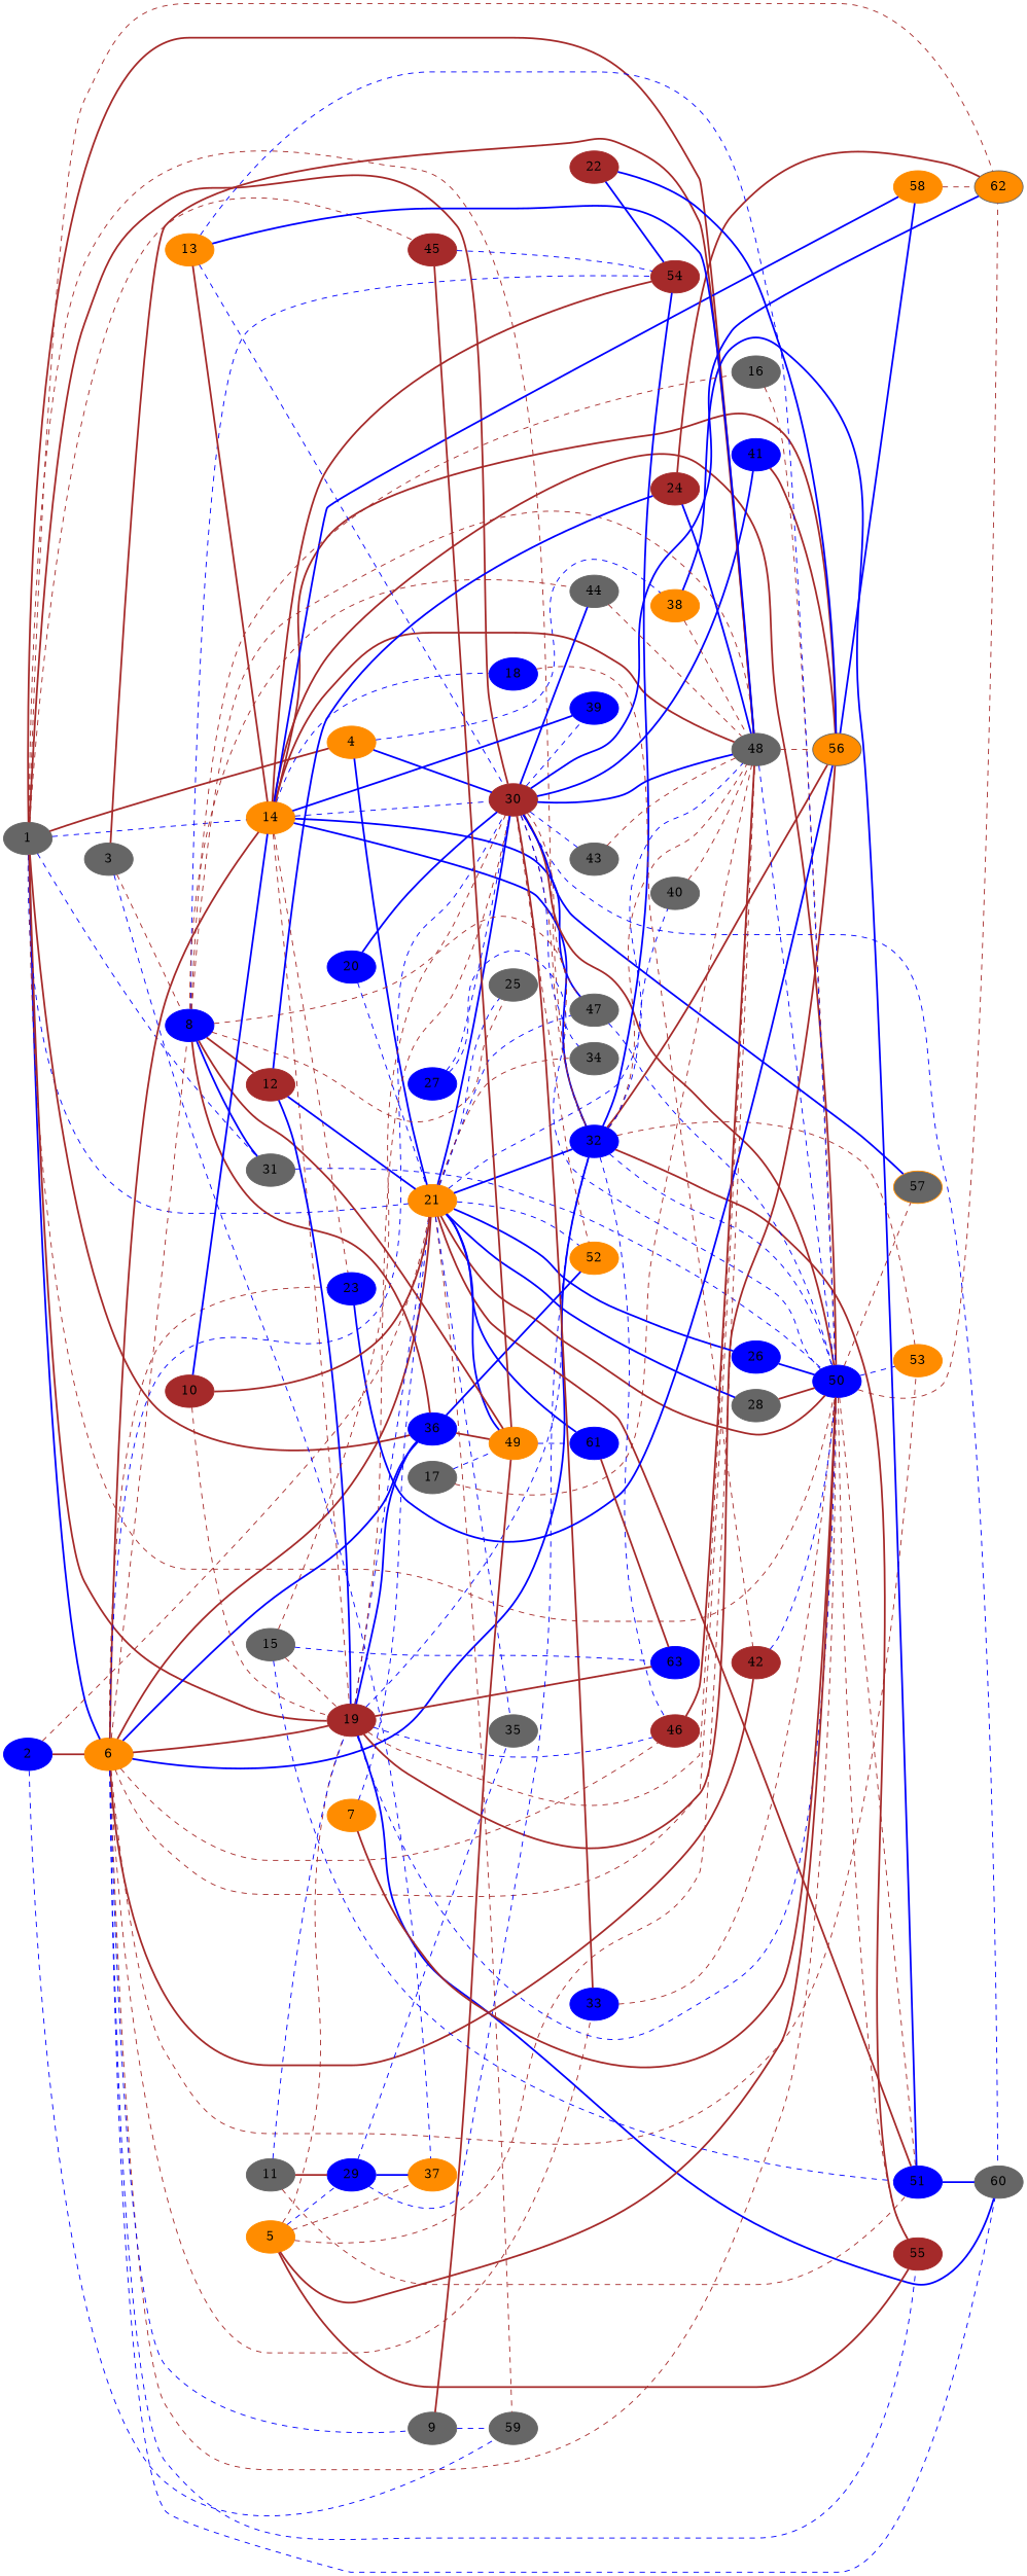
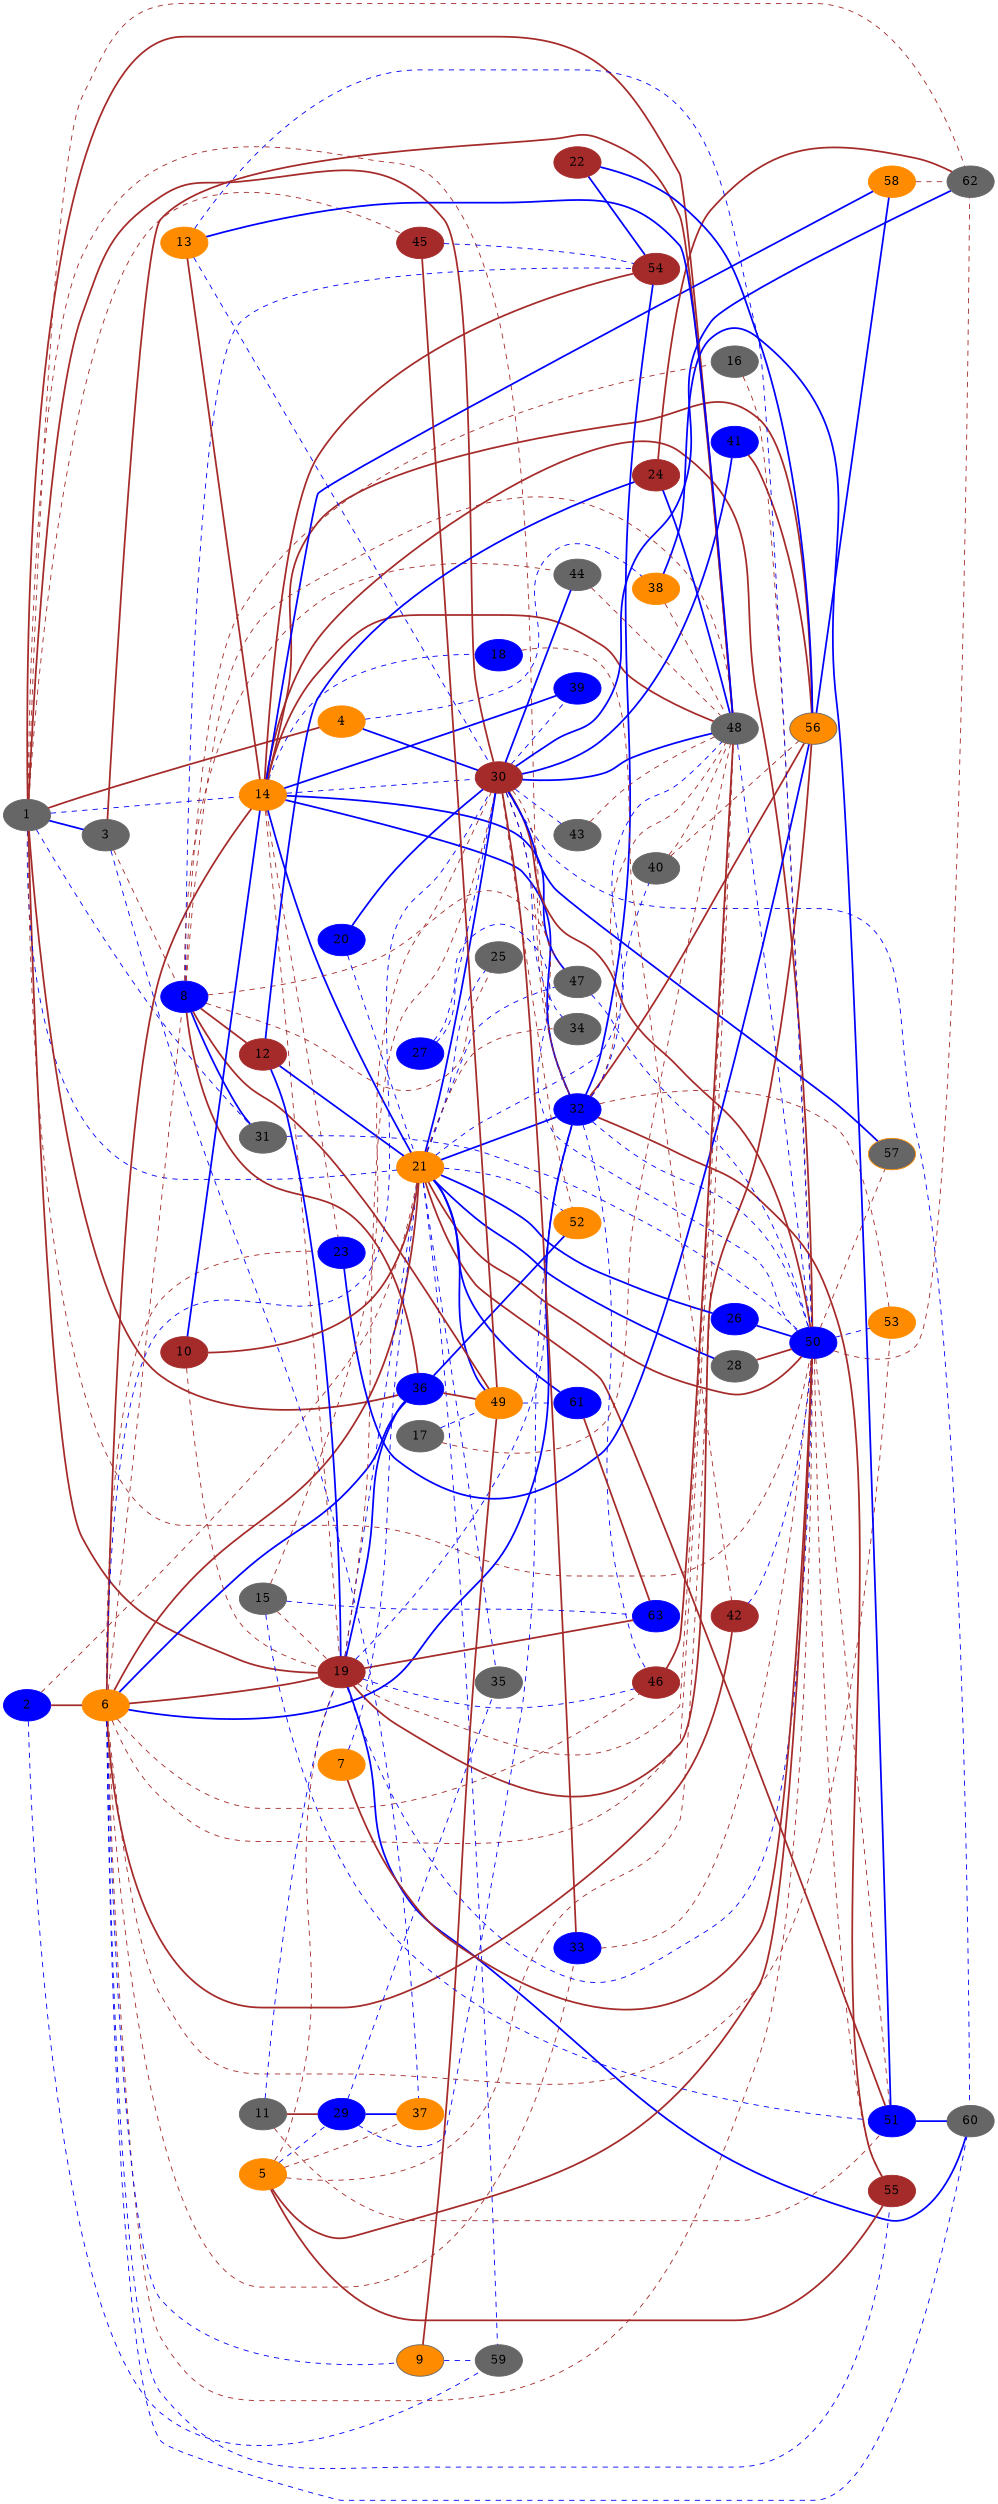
  graph {
    rankdir=LR
    node [color=gray40 style=filled]
    edge [color=blue style=dashed weight=1.0]
    4 [color=darkorange]
    1
    6 [color=darkorange]
    14 [color=darkorange]
    19 [color=brown]
    21 [color=darkorange]
    30 [color=brown]
    31
    32 [color=blue]
    36 [color=blue]
    45 [color=brown]
    48
    50 [color=blue]
-   62 [fillcolor=darkorange]
+   62
    38 [color=darkorange]
    8 [color=blue]
    55 [color=brown]
-   9
+   9 [fillcolor=darkorange]
    23 [color=blue]
    33 [color=blue]
    42 [color=brown]
    46 [color=brown]
    53 [color=darkorange]
    60
    54 [color=brown]
    18 [color=blue]
    39 [color=blue]
    47
    56 [fillcolor=darkorange]
    58 [color=darkorange]
    63 [color=blue]
    59
    25
    49 [color=darkorange]
    51 [color=blue]
    26 [color=blue]
    28
    34
    35
    52 [color=darkorange]
    61 [color=blue]
    44
    41 [color=blue]
    43
    57 [color=darkorange fillcolor=gray40]
    40
    2 [color=blue]
    3
    37 [color=darkorange]
    12 [color=brown]
    16
    5 [color=darkorange]
    29 [color=blue]
    7 [color=darkorange]
    24 [color=brown]
    10 [color=brown]
    11
    13 [color=darkorange]
    15
    17
    20 [color=blue]
    22 [color=brown]
    27 [color=blue]
    4 -- 30 [style=bold]
    4 -- 38
    1 -- 4 [color=brown style=bold]
-   1 -- 6 [style=bold weight=2.0]
+   1 -- 3 [style=bold weight=2.0]
    1 -- 14 [weight=2.0]
    1 -- 19 [color=brown style=bold weight=2.0]
    1 -- 21 [weight=2.0]
    1 -- 30 [color=brown style=bold weight=2.0]
    1 -- 31
    1 -- 32 [color=brown weight=2.0]
    1 -- 36 [color=brown style=bold]
    1 -- 45 [color=brown]
    1 -- 48 [color=brown style=bold weight=3.0]
    1 -- 50 [color=brown weight=2.0]
    1 -- 62 [color=brown]
    6 -- 14 [color=brown style=bold]
    6 -- 19 [color=brown style=bold weight=4.0]
    6 -- 21 [color=brown style=bold]
    6 -- 30
    6 -- 32 [style=bold]
    6 -- 36 [style=bold]
    6 -- 48 [color=brown]
    6 -- 50 [color=brown]
    6 -- 8 [color=brown]
    6 -- 55
    6 -- 9
    6 -- 23 [color=brown]
    6 -- 33 [color=brown]
    6 -- 42 [color=brown style=bold]
    6 -- 46 [color=brown]
    6 -- 53 [color=brown weight=2.0]
    6 -- 60
    14 -- 19 [color=brown]
-   4 -- 21 [style=bold weight=2.0]
+   14 -- 21 [style=bold weight=2.0]
    14 -- 30 [weight=2.0]
    14 -- 32 [style=bold]
    14 -- 48 [color=brown style=bold weight=2.0]
    14 -- 50 [color=brown style=bold weight=2.0]
    14 -- 23 [color=brown]
    14 -- 54 [color=brown style=bold]
    14 -- 18
    14 -- 39 [style=bold]
    14 -- 47 [style=bold]
    14 -- 56 [color=brown style=bold]
    14 -- 58 [style=bold]
    19 -- 21
    19 -- 30 [color=brown weight=2.0]
    19 -- 32
    19 -- 36 [style=bold]
    19 -- 48 [color=brown]
    19 -- 50
    19 -- 46
    19 -- 60 [style=bold]
    19 -- 56 [color=brown style=bold]
    19 -- 63 [color=brown style=bold]
    21 -- 30 [style=bold weight=2.0]
    21 -- 32 [style=bold]
    21 -- 48
    21 -- 50 [color=brown style=bold]
    21 -- 47
-   21 -- 59 [color=brown]
+   21 -- 59
    21 -- 25
    21 -- 49 [style=bold]
    21 -- 51 [color=brown style=bold]
    21 -- 26 [style=bold]
    21 -- 28 [style=bold]
    21 -- 34 [color=brown]
    21 -- 35
    21 -- 52
    21 -- 61 [style=bold]
    30 -- 32 [color=brown]
    30 -- 48 [style=bold]
    30 -- 50 [color=brown style=bold]
    30 -- 62 [style=bold]
    30 -- 33 [color=brown style=bold]
    30 -- 60 [weight=2.0]
    30 -- 39
    30 -- 47 [color=brown]
    30 -- 34
    30 -- 52 [color=brown]
    30 -- 44 [style=bold]
    30 -- 41 [style=bold]
    30 -- 43 [weight=2.0]
    30 -- 57 [style=bold]
    31 -- 50
    32 -- 48 [color=brown]
    32 -- 50 [weight=2.0]
    32 -- 55 [color=brown style=bold]
    32 -- 46
    32 -- 53 [color=brown]
    32 -- 54 [style=bold]
    32 -- 56 [color=brown style=bold]
    32 -- 40 [weight=2.0]
    36 -- 49 [color=brown style=bold]
    36 -- 52 [style=bold]
    45 -- 54
    45 -- 49 [color=brown style=bold]
    48 -- 50
-   48 -- 56 [color=brown weight=2.0]
+   40 -- 56 [color=brown weight=2.0]
    50 -- 62 [color=brown]
    50 -- 55 [color=brown]
    50 -- 53
    50 -- 51 [color=brown]
    50 -- 57 [color=brown]
    38 -- 48 [color=brown]
    38 -- 51 [style=bold]
    8 -- 31 [style=bold]
    8 -- 32 [color=brown]
    8 -- 36 [color=brown style=bold]
    8 -- 48 [color=brown]
    8 -- 54
    8 -- 25 [color=brown]
    8 -- 49 [color=brown style=bold]
    8 -- 44 [color=brown]
    8 -- 12 [color=brown style=bold]
    8 -- 16 [color=brown]
    9 -- 59
    9 -- 49 [color=brown style=bold]
    23 -- 56 [style=bold]
    33 -- 50 [color=brown]
    42 -- 50 [weight=3.0]
    46 -- 48 [color=brown style=bold]
    18 -- 42 [color=brown]
    47 -- 50
    56 -- 58 [style=bold]
    58 -- 62 [color=brown]
    49 -- 61
    51 -- 60 [style=bold]
    26 -- 50 [style=bold]
    28 -- 50 [color=brown style=bold]
    61 -- 63 [color=brown style=bold]
    44 -- 48 [color=brown]
    41 -- 56 [color=brown style=bold]
    43 -- 48 [color=brown]
    40 -- 48 [color=brown]
    2 -- 6 [color=brown style=bold]
    2 -- 21 [color=brown]
    2 -- 59
    3 -- 48 [color=brown style=bold]
    3 -- 8 [color=brown]
    3 -- 37
    12 -- 19 [style=bold]
    12 -- 21 [style=bold]
    12 -- 24 [style=bold]
    16 -- 50 [color=brown]
    5 -- 19 [color=brown]
    5 -- 48 [color=brown]
    5 -- 50 [color=brown style=bold]
    5 -- 55 [color=brown style=bold]
    5 -- 37 [color=brown]
    5 -- 29
    29 -- 32
    29 -- 35
    29 -- 37 [style=bold]
    7 -- 21
    7 -- 50 [color=brown style=bold]
    24 -- 48 [style=bold]
    24 -- 62 [color=brown style=bold]
    10 -- 14 [style=bold]
    10 -- 19 [color=brown weight=2.0]
    10 -- 21 [color=brown style=bold]
    11 -- 19
    11 -- 51 [color=brown]
    11 -- 29 [color=brown style=bold]
    13 -- 14 [color=brown style=bold]
    13 -- 30
    13 -- 48 [style=bold]
    13 -- 50 [weight=2.0]
    15 -- 19 [color=brown]
    15 -- 30 [color=brown]
    15 -- 63
    15 -- 51
    17 -- 48 [color=brown]
    17 -- 49
    20 -- 21
    20 -- 30 [style=bold]
    22 -- 54 [style=bold]
    22 -- 56 [style=bold]
    27 -- 30
    27 -- 50
  }
